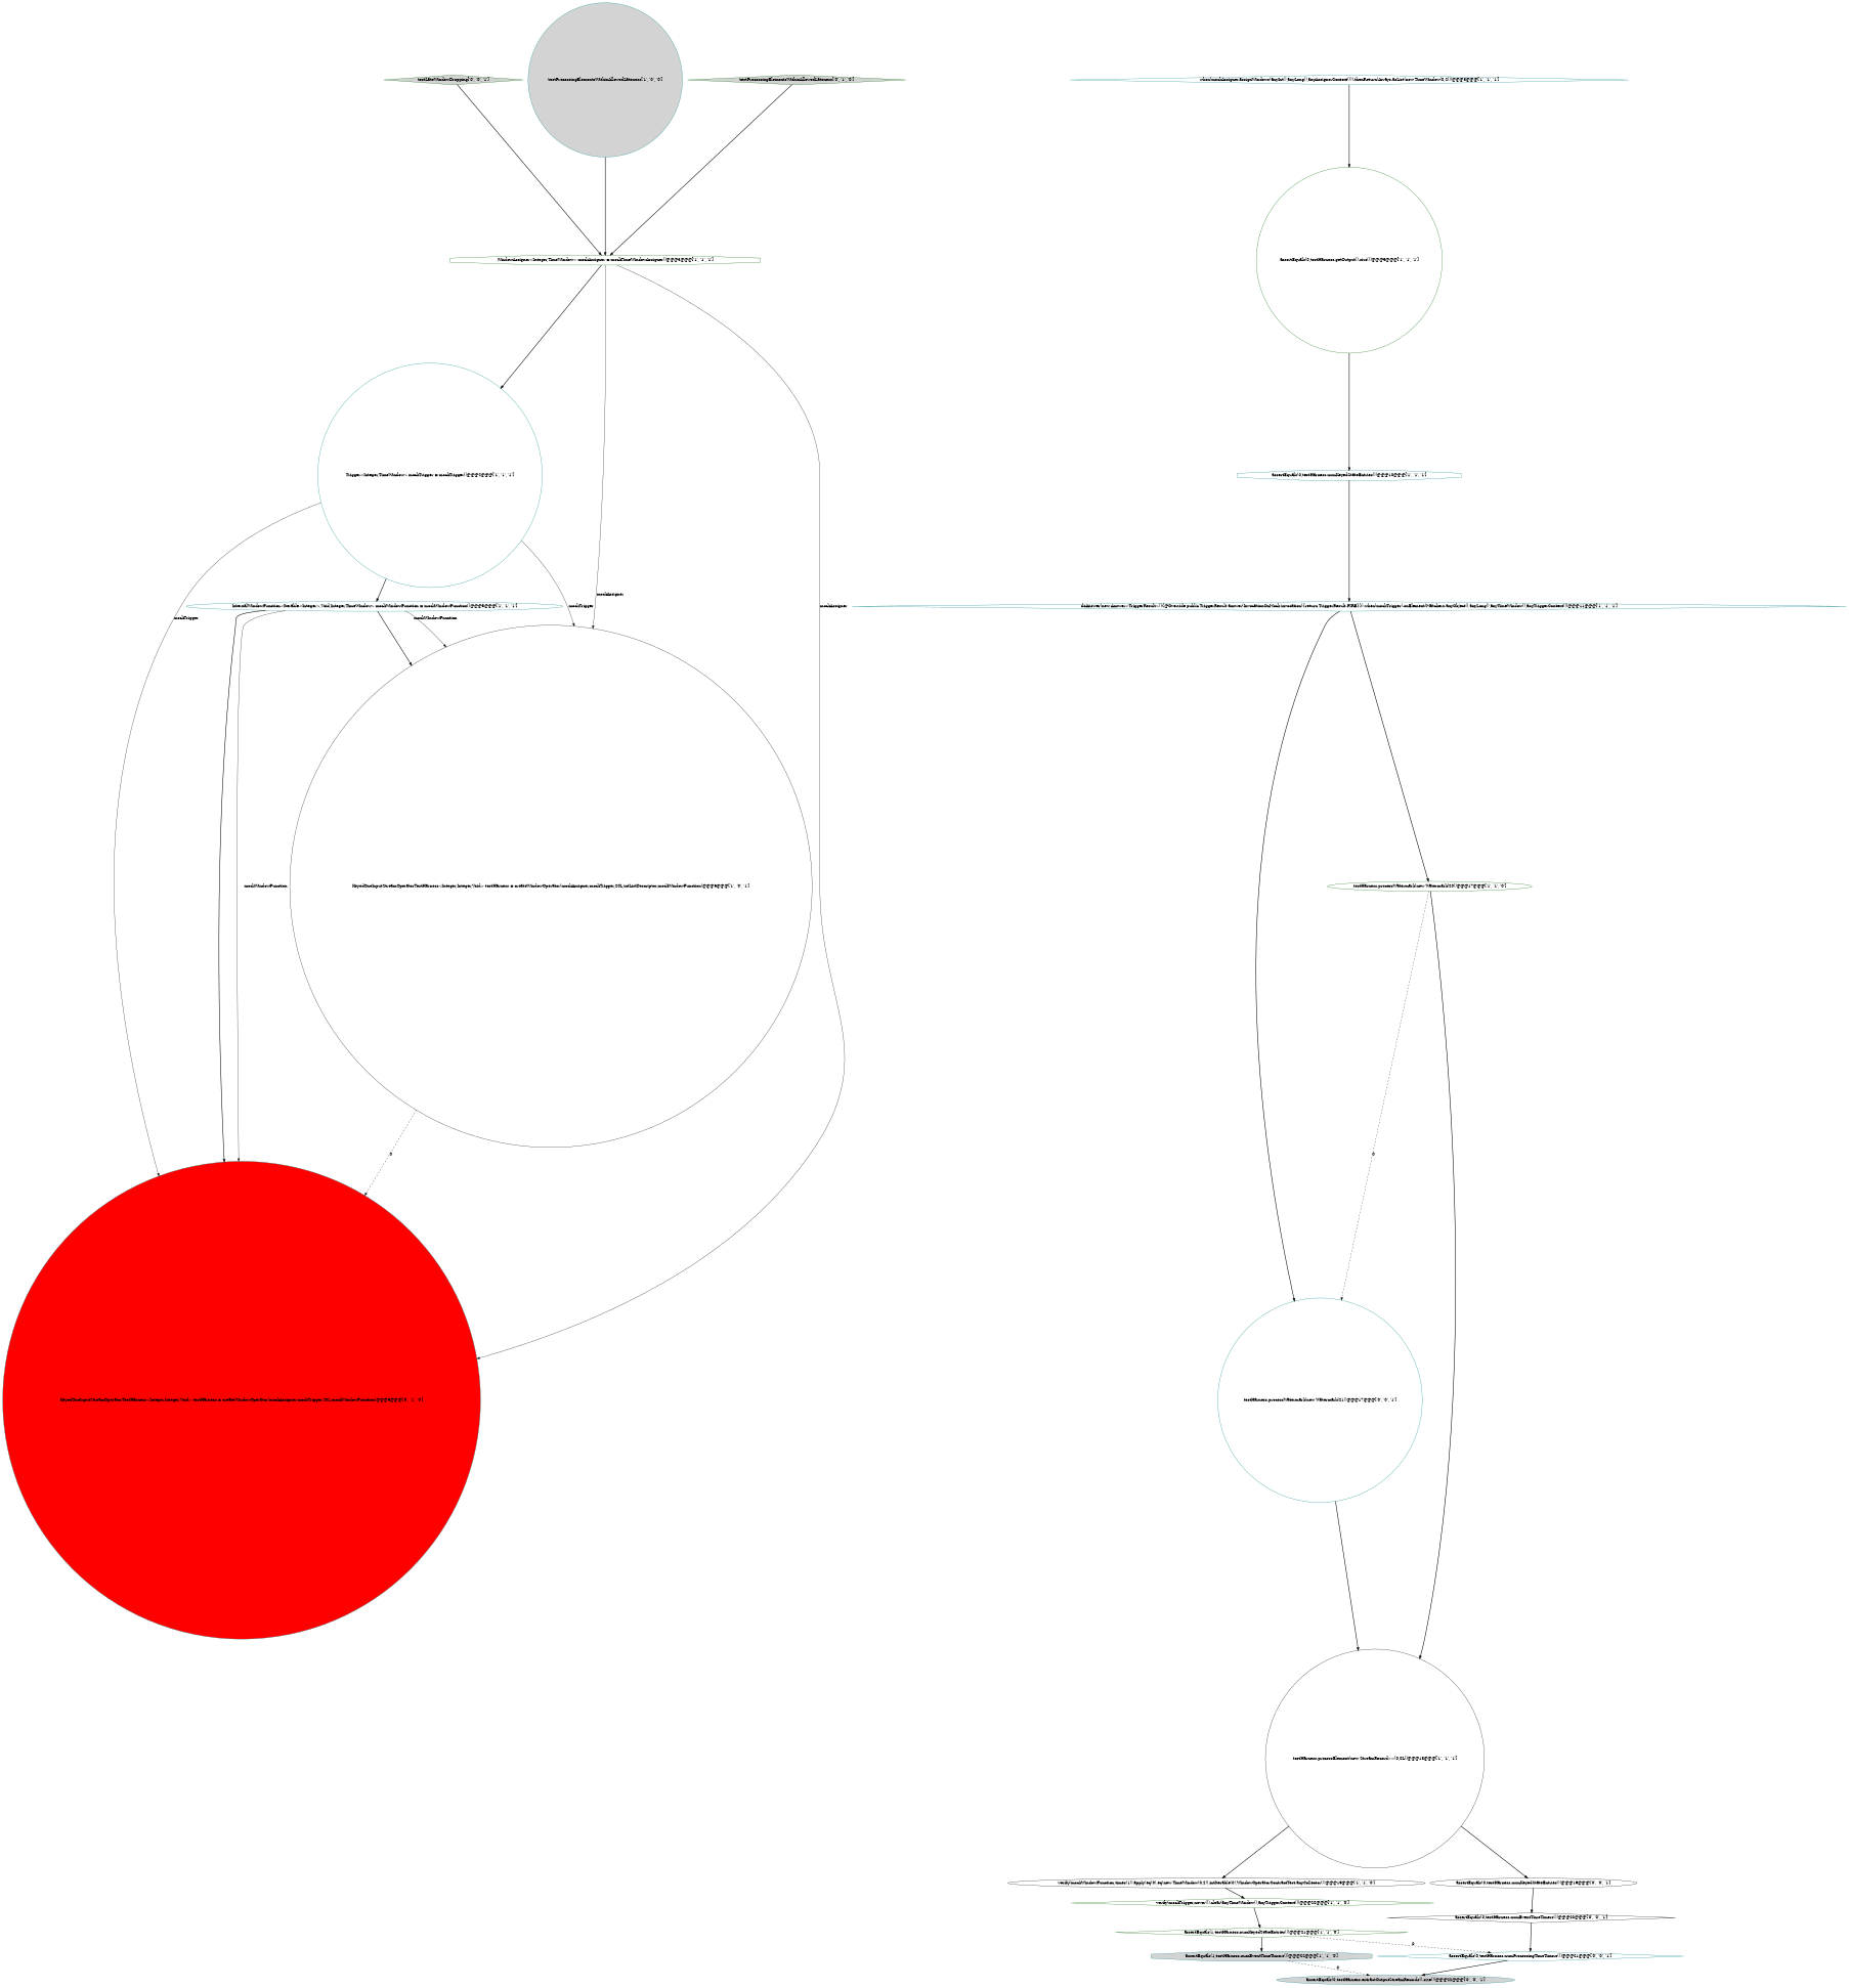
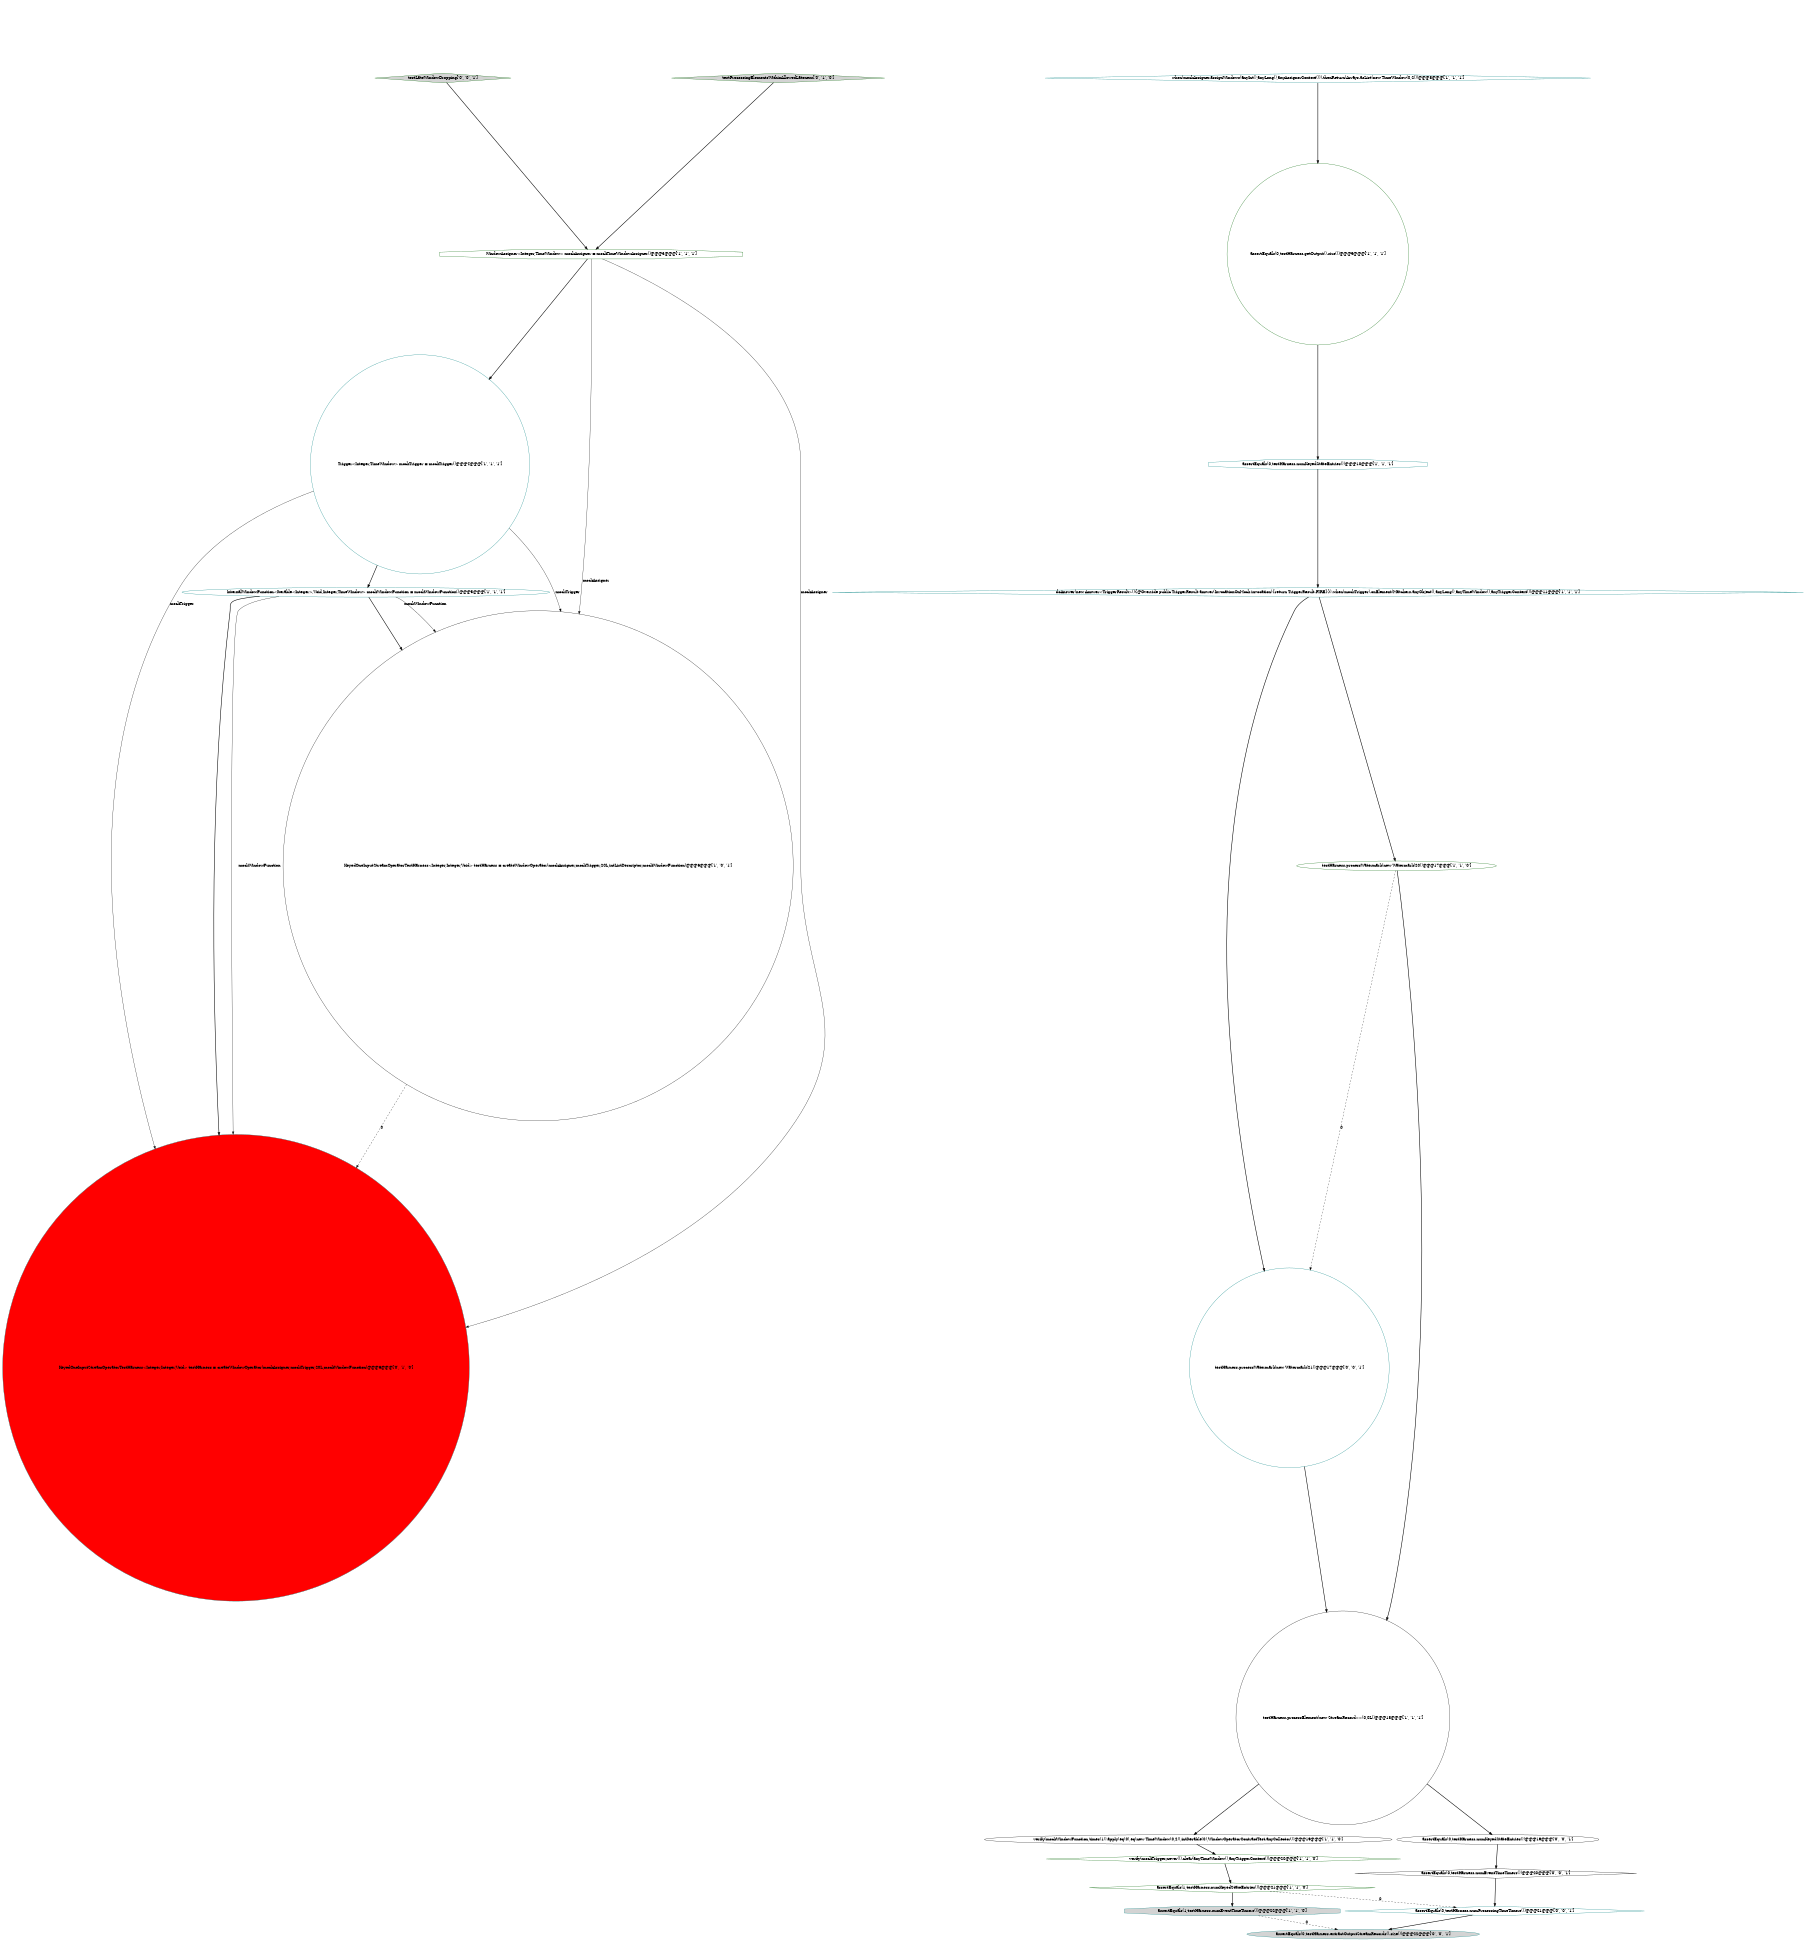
  digraph {
    node [color=teal fillcolor=white shape=diamond style=filled]
    edge [style=bold]
    n1 [color=darkgreen fillcolor=lightgray label="testLateWindowDropping['0', '0', '1']"]
    n2 [color=darkgreen label="WindowAssigner<Integer,TimeWindow> mockAssigner = mockTimeWindowAssigner()@@@3@@@['1', '1', '1']" shape=octagon]
    n3 [label="Trigger<Integer,TimeWindow> mockTrigger = mockTrigger()@@@4@@@['1', '1', '1']" shape=circle]
    n4 [color=black label="KeyedOneInputStreamOperatorTestHarness<Integer,Integer,Void> testHarness = createWindowOperator(mockAssigner,mockTrigger,20L,intListDescriptor,mockWindowFunction)@@@6@@@['1', '0', '1']" shape=circle]
    n5 [fillcolor=red label="KeyedOneInputStreamOperatorTestHarness<Integer,Integer,Void> testHarness = createWindowOperator(mockAssigner,mockTrigger,20L,mockWindowFunction)@@@6@@@['0', '1', '0']" shape=circle]
    n6 [color=black label="testHarness.processElement(new StreamRecord<>(0,0L))@@@18@@@['1', '1', '1']" shape=circle]
    n7 [color=black label="verify(mockWindowFunction,times(1)).apply(eq(0),eq(new TimeWindow(0,2)),intIterable(0),WindowOperatorContractTest.anyCollector())@@@19@@@['1', '1', '0']" shape=ellipse]
    n8 [color=black label="assertEquals(0,testHarness.numKeyedStateEntries())@@@19@@@['0', '0', '1']" shape=ellipse]
    n9 [color=darkgreen label="verify(mockTrigger,never()).clear(anyTimeWindow(),anyTriggerContext())@@@20@@@['1', '1', '0']"]
    n10 [color=black label="assertEquals(0,testHarness.numEventTimeTimers())@@@20@@@['0', '0', '1']"]
    n11 [color=darkgreen label="assertEquals(1,testHarness.numKeyedStateEntries())@@@21@@@['1', '1', '0']"]
    n12 [label="when(mockAssigner.assignWindows(anyInt(),anyLong(),anyAssignerContext())).thenReturn(Arrays.asList(new TimeWindow(0,2)))@@@8@@@['1', '1', '1']"]
    n13 [color=darkgreen label="assertEquals(0,testHarness.getOutput().size())@@@9@@@['1', '1', '1']" shape=circle]
    n14 [label="InternalWindowFunction<Iterable<Integer>,Void,Integer,TimeWindow> mockWindowFunction = mockWindowFunction()@@@5@@@['1', '1', '1']" shape=ellipse]
    n15 [fillcolor=lightgray label="assertEquals(0,testHarness.extractOutputStreamRecords().size())@@@22@@@['0', '0', '1']" shape=ellipse]
    n16 [label="assertEquals(0,testHarness.numKeyedStateEntries())@@@10@@@['1', '1', '1']" shape=octagon]
    n17 [label="doAnswer(new Answer<TriggerResult>(){@Override public TriggerResult answer(InvocationOnMock invocation){return TriggerResult.FIRE}}).when(mockTrigger).onElement(Matchers.anyObject(),anyLong(),anyTimeWindow(),anyTriggerContext())@@@11@@@['1', '1', '1']"]
    n18 [label="testHarness.processWatermark(new Watermark(21))@@@17@@@['0', '0', '1']" shape=circle]
    n19 [color=darkgreen label="testHarness.processWatermark(new Watermark(20))@@@17@@@['1', '1', '0']" shape=ellipse]
    n20 [label="assertEquals(0,testHarness.numProcessingTimeTimers())@@@21@@@['0', '0', '1']"]
    n21 [fillcolor=lightgray label="assertEquals(1,testHarness.numEventTimeTimers())@@@22@@@['1', '1', '0']" shape=octagon]
-   n22 [fillcolor=lightgray label="testProcessingElementsWithinAllowedLateness['1', '0', '0']" shape=circle]
    n23 [color=darkgreen fillcolor=lightgray label="testProcessingElementsWithinAllowedLateness['0', '1', '0']"]
    n1 -> n2
    n2 -> n3
    n2 -> n4 [label=mockAssigner style=solid]
    n2 -> n5 [label=mockAssigner style=solid]
    n3 -> n4 [label=mockTrigger style=solid]
    n3 -> n5 [label=mockTrigger style=solid]
    n3 -> n14
    n4 -> n5 [label=0 style=dashed]
    n6 -> n7
    n6 -> n8
    n7 -> n9
    n8 -> n10
    n9 -> n11
    n10 -> n20
    n11 -> n20 [label=0 style=dashed]
    n11 -> n21
    n12 -> n13
    n13 -> n16
    n14 -> n4 [label=mockWindowFunction style=solid]
    n14 -> n4
    n14 -> n5
    n14 -> n5 [label=mockWindowFunction style=solid]
    n16 -> n17
    n17 -> n18
    n17 -> n19
    n18 -> n6
    n19 -> n6
    n19 -> n18 [label=0 style=dashed]
    n20 -> n15
    n21 -> n15 [label=0 style=dashed]
-   n22 -> n2
    n23 -> n2
  }
